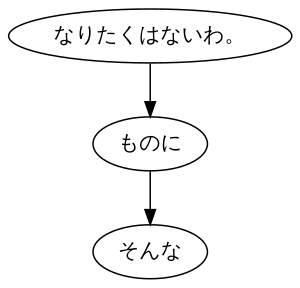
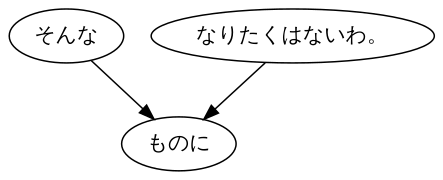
  digraph {
    fontname=Montserrat
    node [fontname=Montserrat]
    edge [fontname=Montserrat]
    n1 [label="そんな"]
    n2 [label="ものに"]
    n3 [label="なりたくはないわ。"]
-   n2 -> n1
+   n1 -> n2
    n3 -> n2
  }
